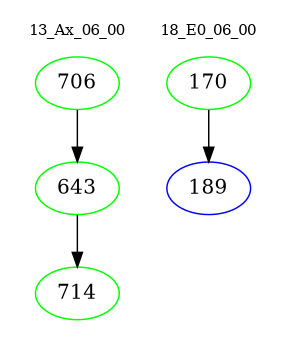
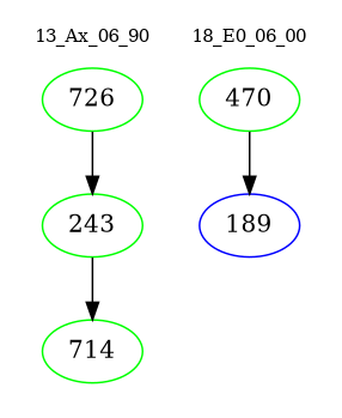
  digraph {
    node [color=green]
    edge [color=black]
-   n1 [label=706]
-   n2 [label=643]
+   n1 [label=726]
+   n2 [label=243]
    n3 [label=714]
-   n4 [label=170]
+   n4 [label=470]
    n5 [color=blue label=189]
    subgraph cluster_1 {
      color=white
      fontsize=10
-     label="13_Ax_06_00"
+     label="13_Ax_06_90"
      n1
      n2
      n3
    }
    subgraph cluster_2 {
      color=white
      fontsize=10
      label="18_E0_06_00"
      n4
      n5
    }
    n1 -> n2
    n2 -> n3
    n4 -> n5
  }
